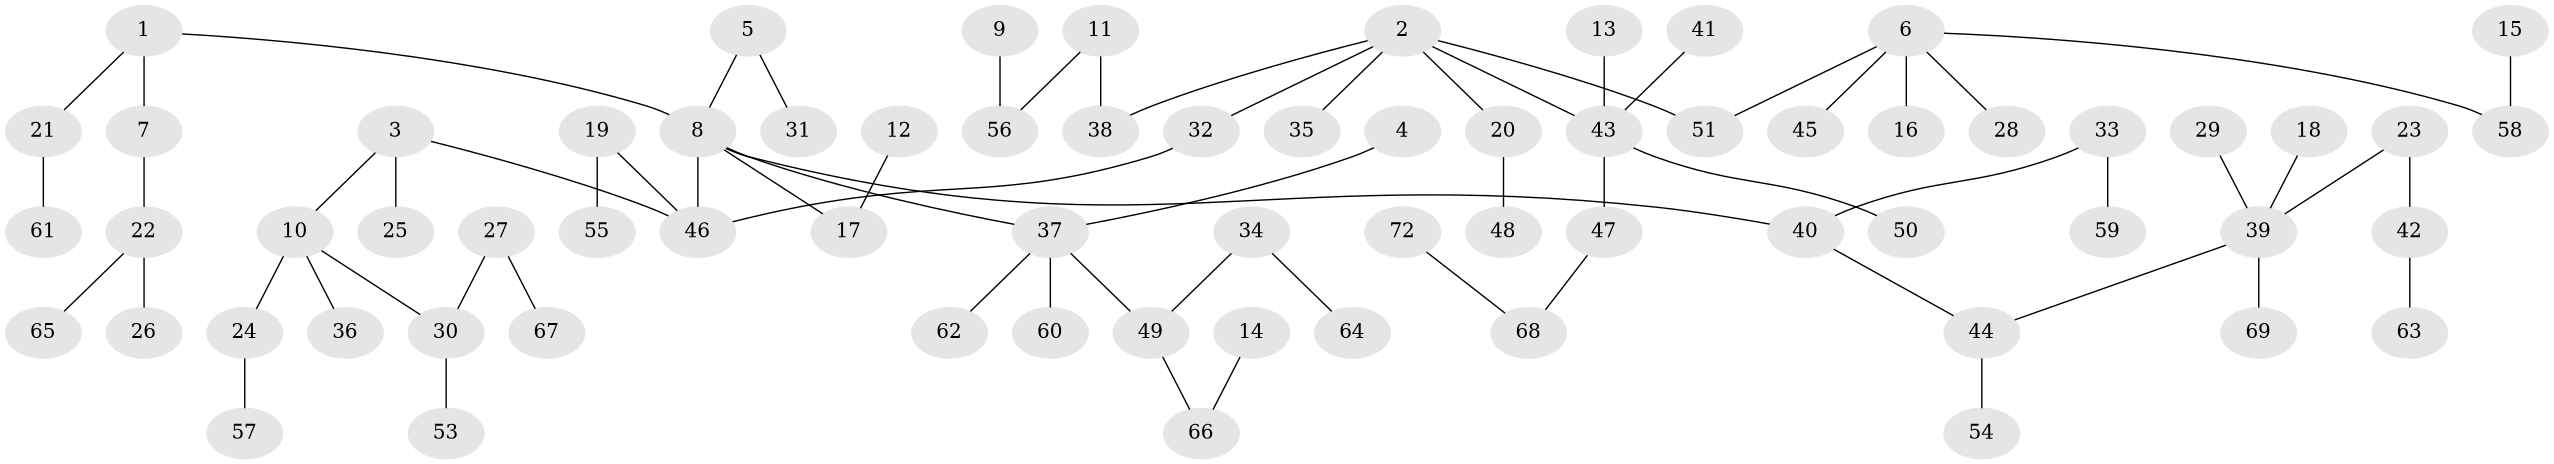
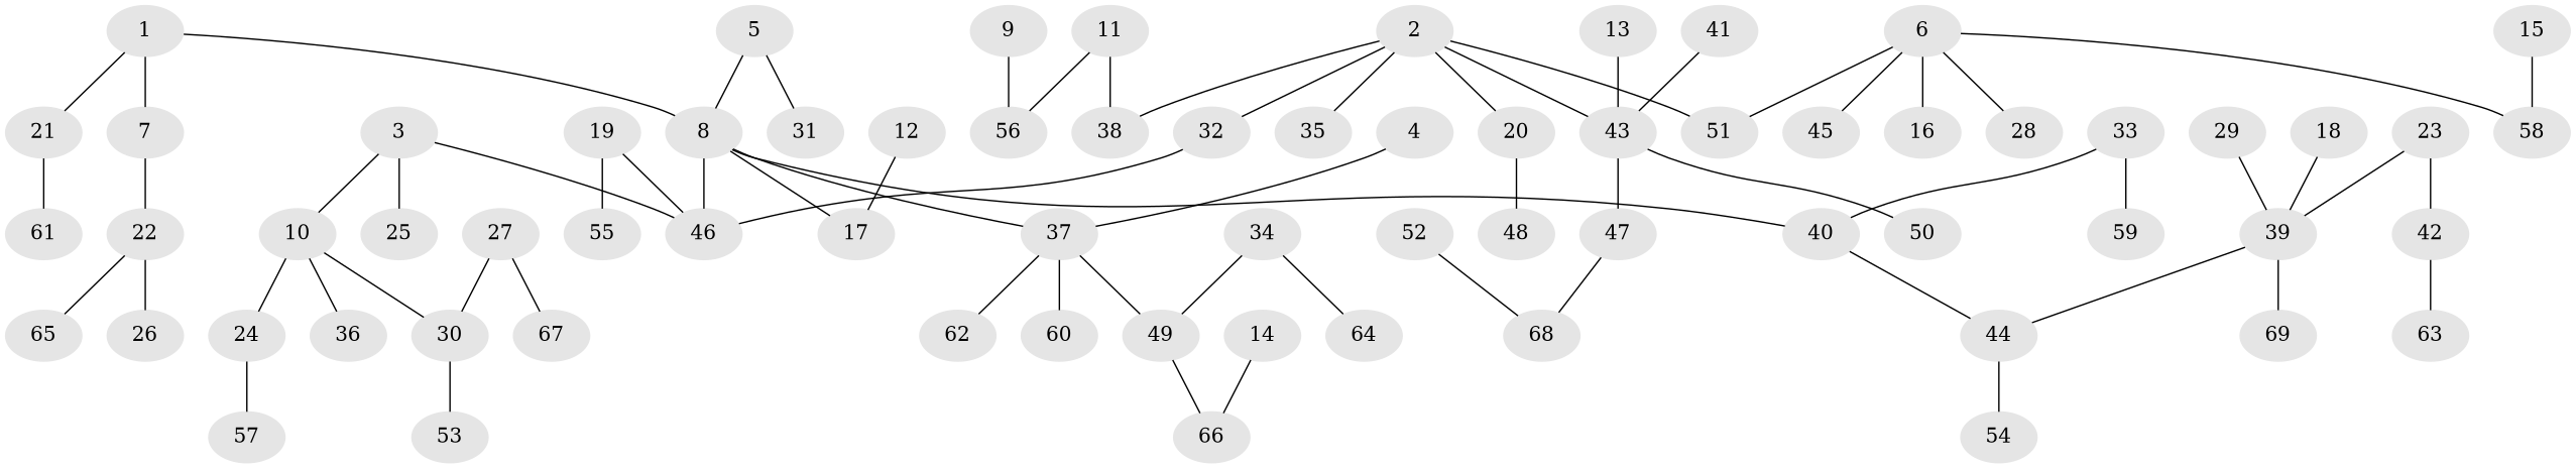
  graph {
    node [color=gray90 style=filled]
    edge [weight=1.0]
    1
    7
    8
    21
    22
    46
    37
    17
    40
    61
    2
    20
    32
    35
    38
    43
    51
    48
    47
    50
    3
    10
    25
    24
    30
    36
    4
    49
    60
    62
    5
    31
    6
    16
    28
    45
    58
    26
    65
    44
    9
    56
    57
    53
    11
    12
    13
    14
    66
    15
    18
    39
    69
    19
    55
    23
    42
    63
    27
    67
    29
    33
    59
    34
    64
    54
    41
    68
-   52 [label=72]
+   52
    1 -- 7
    1 -- 8
    1 -- 21
    7 -- 22
    8 -- 46
    8 -- 37
    8 -- 17
    8 -- 40
    21 -- 61
    22 -- 26
    22 -- 65
    37 -- 49
    37 -- 60
    37 -- 62
    40 -- 44
    2 -- 20
    2 -- 32
    2 -- 35
    2 -- 38
    2 -- 43
    2 -- 51
    20 -- 48
    32 -- 46
    43 -- 47
    43 -- 50
    47 -- 68
    3 -- 46
    3 -- 10
    3 -- 25
    10 -- 24
    10 -- 30
    10 -- 36
    24 -- 57
    30 -- 53
    4 -- 37
    49 -- 66
    5 -- 8
    5 -- 31
    6 -- 51
    6 -- 16
    6 -- 28
    6 -- 45
    6 -- 58
    44 -- 54
    9 -- 56
    11 -- 38
    11 -- 56
    12 -- 17
    13 -- 43
    14 -- 66
    15 -- 58
    18 -- 39
    39 -- 44
    39 -- 69
    19 -- 46
    19 -- 55
    23 -- 39
    23 -- 42
    42 -- 63
    27 -- 30
    27 -- 67
    29 -- 39
    33 -- 40
    33 -- 59
    34 -- 49
    34 -- 64
    41 -- 43
    52 -- 68
  }
